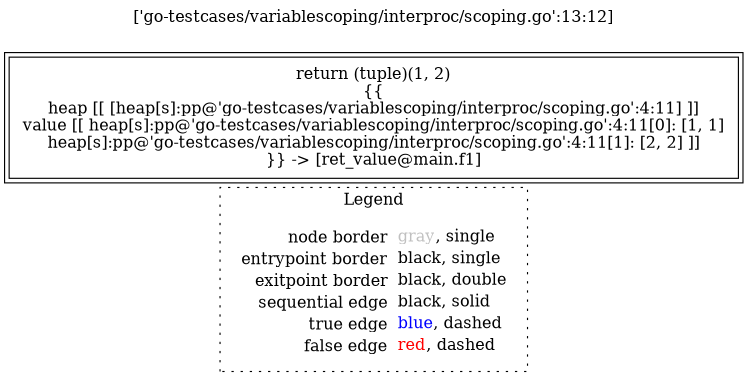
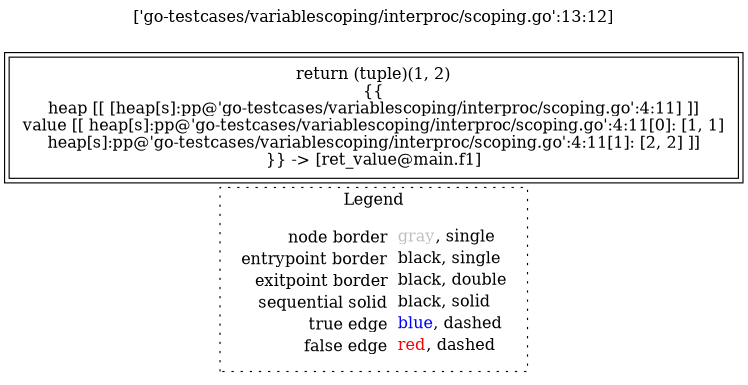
  digraph {
    label="['go-testcases/variablescoping/interproc/scoping.go':13:12]"
    labelloc=t
    rankdir=LR
-   n1 [label=<<table border="0" cellpadding="2" cellspacing="0" cellborder="0"><tr><td align="right">node border&nbsp;</td><td align="left"><font color="gray">gray</font>, single</td></tr><tr><td align="right">entrypoint border&nbsp;</td><td align="left"><font color="black">black</font>, single</td></tr><tr><td align="right">exitpoint border&nbsp;</td><td align="left"><font color="black">black</font>, double</td></tr><tr><td align="right">sequential edge&nbsp;</td><td align="left"><font color="black">black</font>, solid</td></tr><tr><td align="right">true edge&nbsp;</td><td align="left"><font color="blue">blue</font>, dashed</td></tr><tr><td align="right">false edge&nbsp;</td><td align="left"><font color="red">red</font>, dashed</td></tr></table>> shape=plaintext]
+   n1 [label=<<table border="0" cellpadding="2" cellspacing="0" cellborder="0"><tr><td align="right">node border&nbsp;</td><td align="left"><font color="gray">gray</font>, single</td></tr><tr><td align="right">entrypoint border&nbsp;</td><td align="left"><font color="black">black</font>, single</td></tr><tr><td align="right">exitpoint border&nbsp;</td><td align="left"><font color="black">black</font>, double</td></tr><tr><td align="right">sequential solid&nbsp;</td><td align="left"><font color="black">black</font>, solid</td></tr><tr><td align="right">true edge&nbsp;</td><td align="left"><font color="blue">blue</font>, dashed</td></tr><tr><td align="right">false edge&nbsp;</td><td align="left"><font color="red">red</font>, dashed</td></tr></table>> shape=plaintext]
    n2 [color=black label=<return (tuple)(1, 2)<BR/>{{<BR/>heap [[ [heap[s]:pp@'go-testcases/variablescoping/interproc/scoping.go':4:11] ]]<BR/>value [[ heap[s]:pp@'go-testcases/variablescoping/interproc/scoping.go':4:11[0]: [1, 1]<BR/>heap[s]:pp@'go-testcases/variablescoping/interproc/scoping.go':4:11[1]: [2, 2] ]]<BR/>}} -&gt; [ret_value@main.f1]> peripheries=2 shape=rect]
    subgraph cluster_1 {
      label=Legend
      style=dotted
      n1
    }
  }
